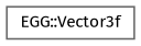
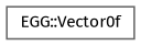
  digraph {
    rankdir=LR
    fontname="Fira Sans"
-   n1 [color=grey40 fillcolor=white fontname="Fira Sans" fontsize=10 height=0.2 label="EGG::Vector3f" shape=box style=filled width=0.4]
+   n1 [color=grey40 fillcolor=white fontname="Fira Sans" fontsize=10 height=0.2 label="EGG::Vector0f" shape=box style=filled width=0.4]
  }
